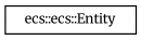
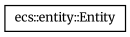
  digraph {
    rankdir=LR
    fontname=Merriweather
-   n1 [color=black fillcolor=white fontname=Merriweather fontsize=10 height=0.2 label="ecs::ecs::Entity" shape=record style=filled width=0.4]
+   n1 [color=black fillcolor=white fontname=Merriweather fontsize=10 height=0.2 label="ecs::entity::Entity" shape=record style=filled width=0.4]
  }
